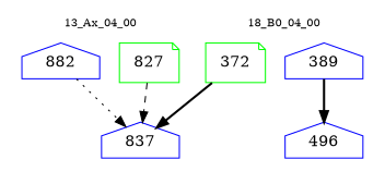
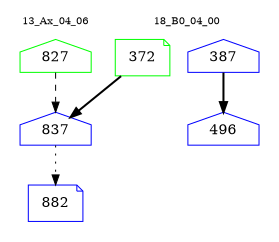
  digraph {
    node [color=blue shape=house]
    edge [color=black style=bold]
-   n1 [color=green label=827 shape=note]
+   n1 [color=green label=827]
    n2 [label=837]
-   n3 [label=882]
+   n3 [label=882 shape=note]
    n4 [color=green label=372 shape=note]
-   n5 [label=389]
+   n5 [label=387]
    n6 [label=496]
    subgraph cluster_1 {
      color=white
      fontsize=10
-     label="13_Ax_04_00"
+     label="13_Ax_04_06"
      n1
      n2
      n3
    }
    subgraph cluster_2 {
      color=white
      fontsize=10
      label="18_B0_04_00"
      n4
      n5
      n6
    }
    n1 -> n2 [style=dashed]
-   n3 -> n2 [style=dotted]
+   n2 -> n3 [style=dotted]
    n4 -> n2
    n5 -> n6
  }
